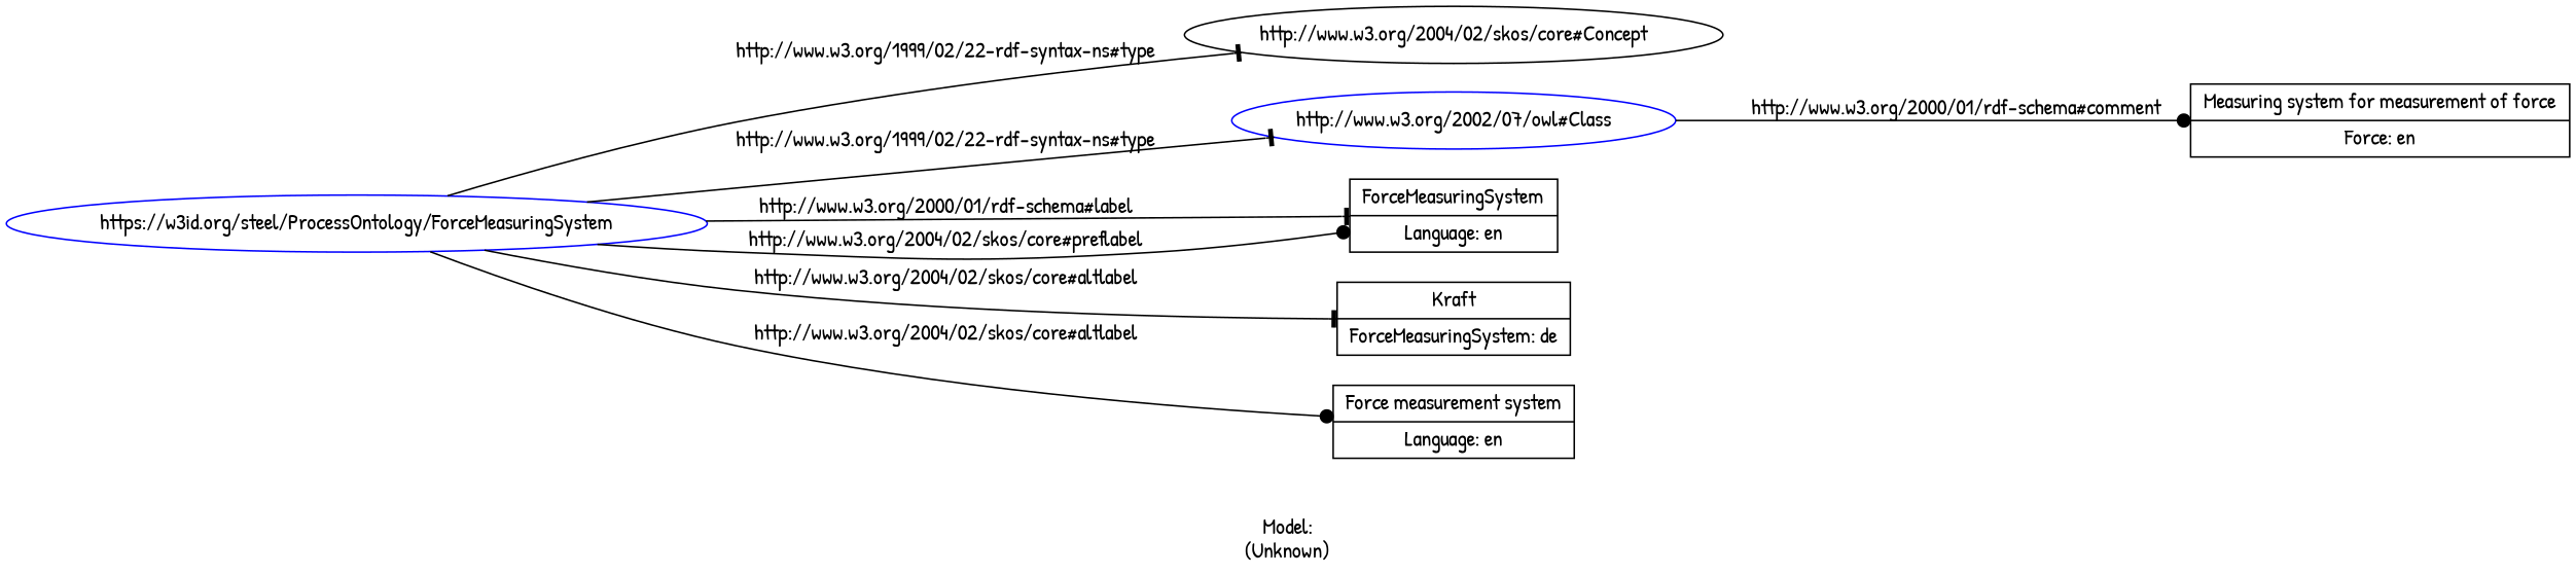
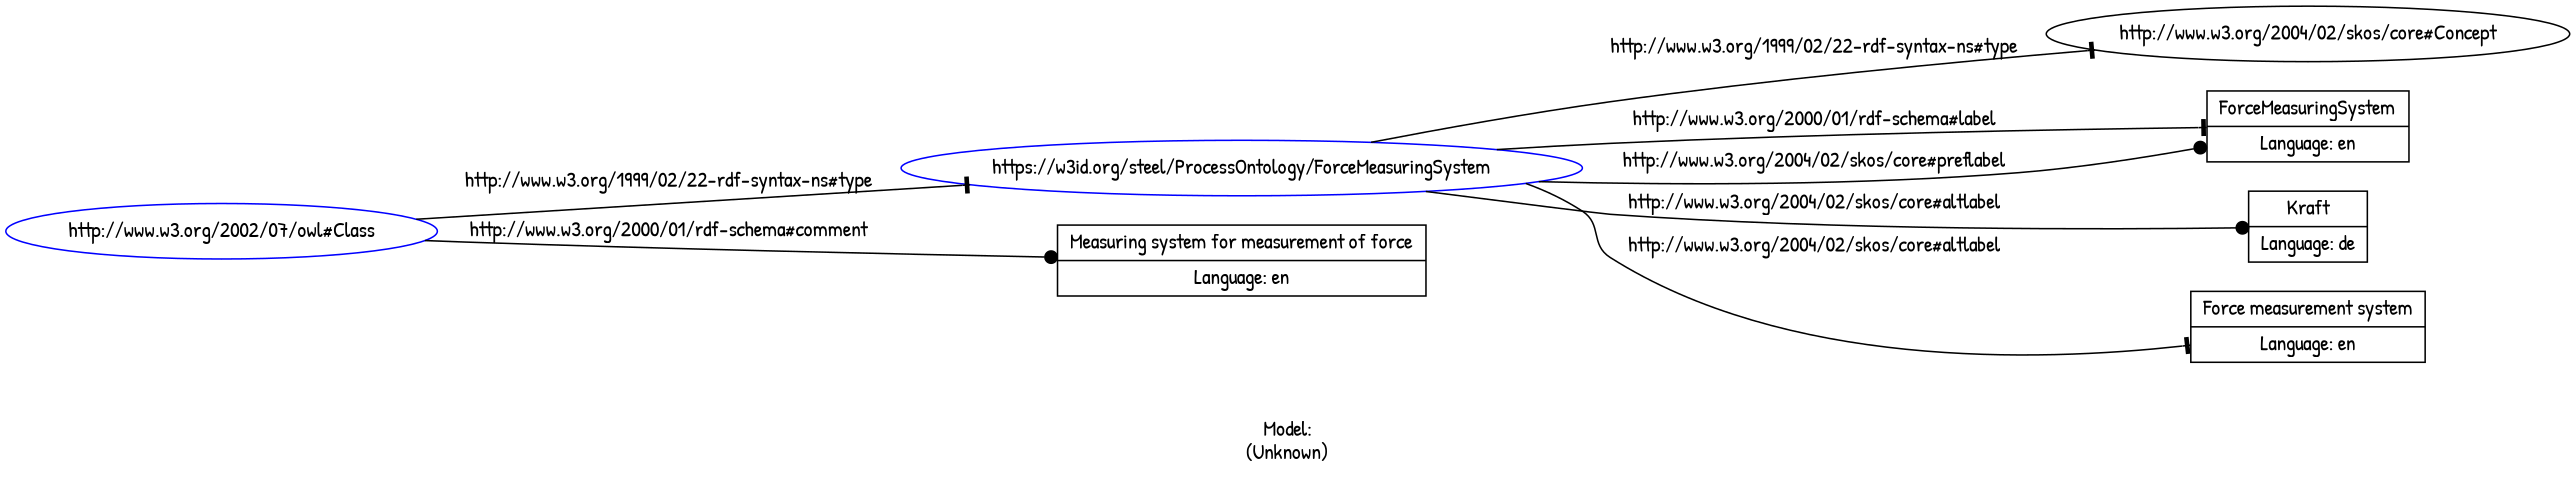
  digraph {
    fontname="Patrick Hand"
    label="\n\nModel:\n(Unknown)"
    rankdir=LR
    node [fontname="Patrick Hand" shape=record]
    edge [arrowhead=tee fontname="Patrick Hand"]
    n1 [color=blue label="https://w3id.org/steel/ProcessOntology/ForceMeasuringSystem" shape=ellipse]
    n2 [color=black label="http://www.w3.org/2004/02/skos/core#Concept" shape=ellipse]
    n3 [color=blue label="http://www.w3.org/2002/07/owl#Class" shape=ellipse]
    n4 [label="ForceMeasuringSystem|Language: en"]
-   n5 [label="Kraft|ForceMeasuringSystem: de"]
+   n5 [label="Kraft|Language: de"]
    n6 [label="Force measurement system|Language: en"]
-   n7 [label="Measuring system for measurement of force|Force: en"]
+   n7 [label="Measuring system for measurement of force|Language: en"]
    n1 -> n2 [label="http://www.w3.org/1999/02/22-rdf-syntax-ns#type"]
-   n1 -> n3 [label="http://www.w3.org/1999/02/22-rdf-syntax-ns#type"]
+   n3 -> n1 [label="http://www.w3.org/1999/02/22-rdf-syntax-ns#type"]
    n1 -> n4 [label="http://www.w3.org/2000/01/rdf-schema#label"]
    n1 -> n4 [arrowhead=dot label="http://www.w3.org/2004/02/skos/core#preflabel"]
-   n1 -> n5 [label="http://www.w3.org/2004/02/skos/core#altlabel"]
-   n1 -> n6 [arrowhead=dot label="http://www.w3.org/2004/02/skos/core#altlabel"]
+   n1 -> n5 [arrowhead=dot label="http://www.w3.org/2004/02/skos/core#altlabel"]
+   n1 -> n6 [label="http://www.w3.org/2004/02/skos/core#altlabel"]
    n3 -> n7 [arrowhead=dot label="http://www.w3.org/2000/01/rdf-schema#comment"]
  }
